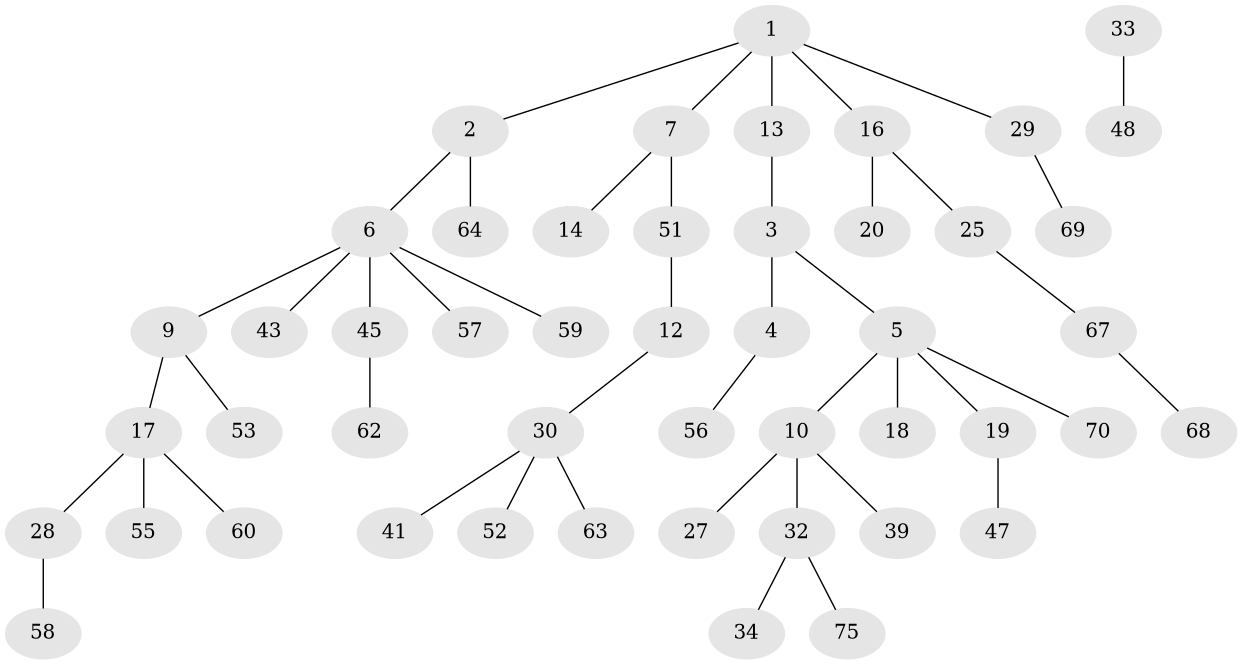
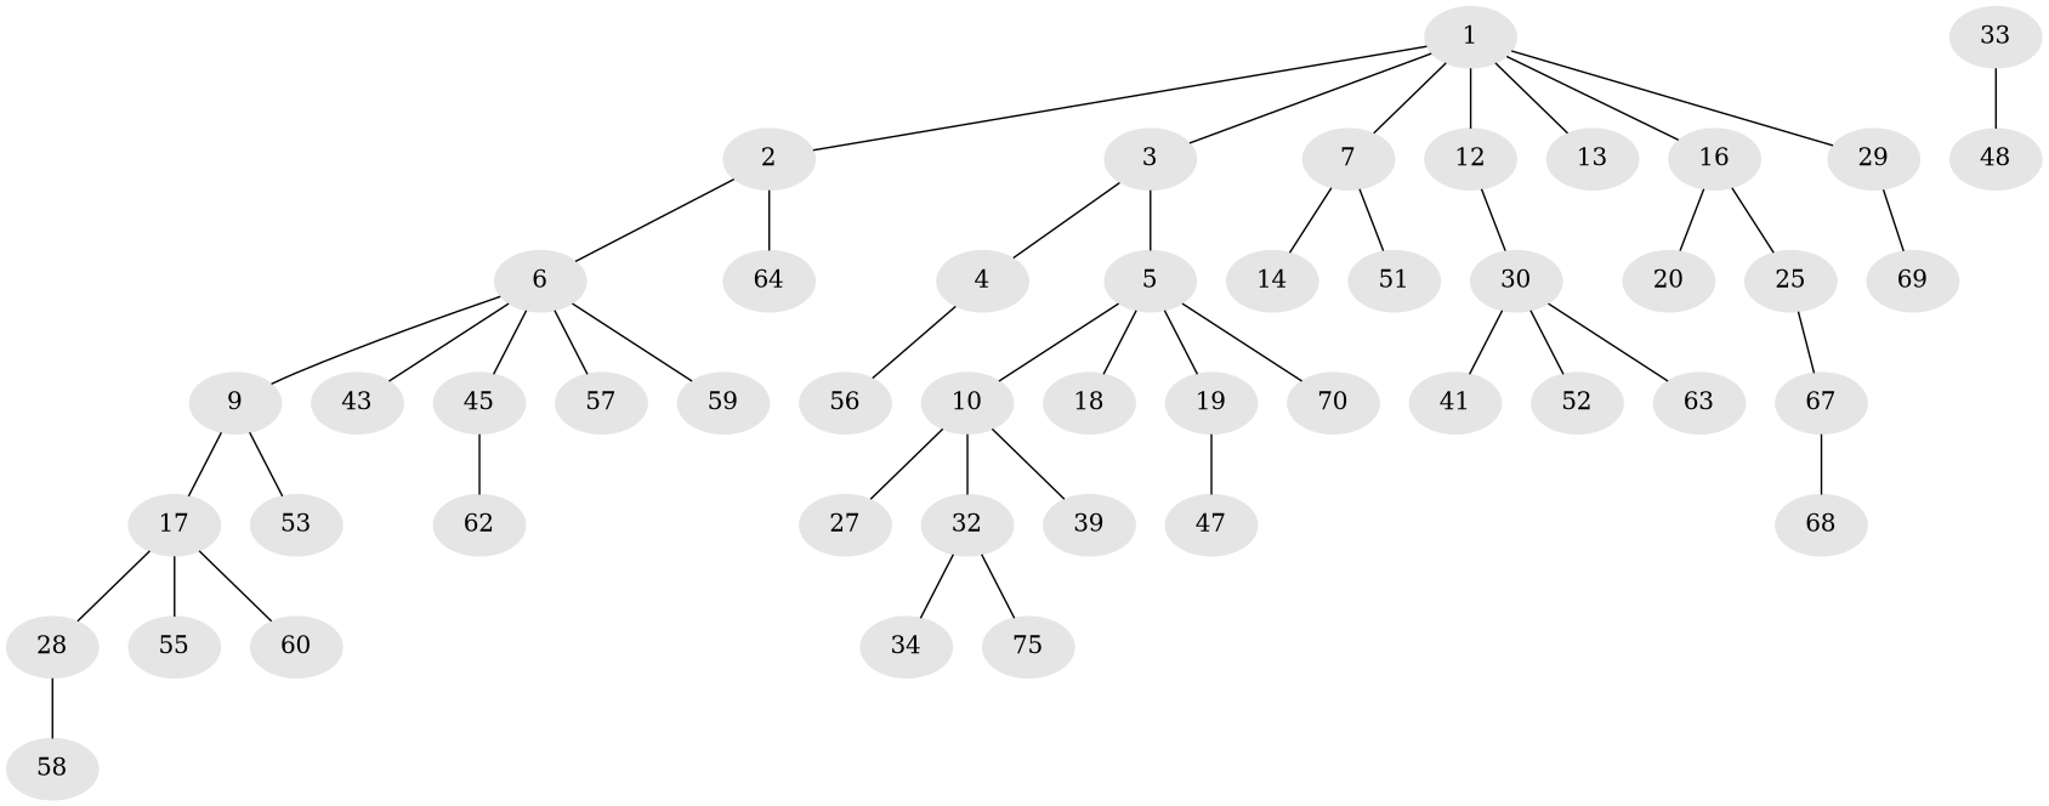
  graph {
    node [color=gray90 style=filled]
    1 [super="+21"]
    2
    3 [super="+65"]
    7 [super="+22"]
    12 [super="+73"]
    13 [super="+26"]
    16 [super="+44"]
    29 [super="+49"]
    6 [super="+35"]
    64 [super="+74"]
    4 [super="+23"]
    5 [super="+8"]
    14 [super="+67"]
    51
    30 [super="+38"]
    20 [super="+71"]
    25 [super="+31"]
    69
    9 [super="+76"]
    43
    45 [super="+46"]
    57
    59
    56
    10 [super="+15"]
    18
    19 [super="+66"]
    70
    27
    32 [super="+42"]
    39
    47
    17 [super="+40"]
    53
    62
    28 [super="+36"]
    55
    60 [super="+72"]
    34
    75
    41 [super="+61"]
    52
    63
    n44 [label=67 super="+54"]
    58 [super="+77"]
    33 [super="+50"]
    48
    68
    1 -- 2
-   13 -- 3
+   1 -- 3
    1 -- 7
-   51 -- 12
+   1 -- 12
    1 -- 13
    1 -- 16
    1 -- 29
    2 -- 6
    2 -- 64
    3 -- 4
    3 -- 5
    7 -- 14
    7 -- 51
    12 -- 30
    16 -- 20
    16 -- 25
    29 -- 69
    6 -- 9
    6 -- 43
    6 -- 45
    6 -- 57
    6 -- 59
    4 -- 56
    5 -- 10
    5 -- 18
    5 -- 19
    5 -- 70
    30 -- 41
    30 -- 52
    30 -- 63
    25 -- n44
    9 -- 17
    9 -- 53
    45 -- 62
    10 -- 27
    10 -- 32
    10 -- 39
    19 -- 47
    32 -- 34
    32 -- 75
    17 -- 28
    17 -- 55
    17 -- 60
    28 -- 58
    n44 -- 68
    33 -- 48
  }
